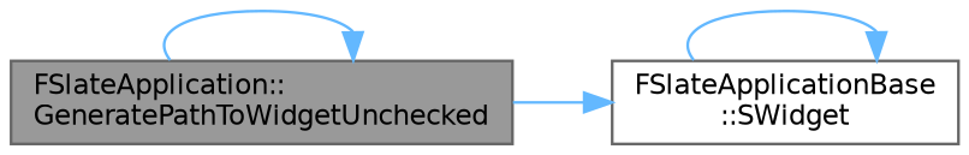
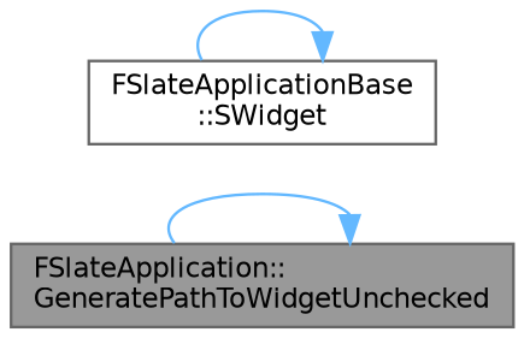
  digraph {
    rankdir=LR
    node [fontname=Helvetica fontsize=10 shape=box style=filled]
    edge [color=steelblue1 fontname=Helvetica fontsize=10 labelfontname=Helvetica labelfontsize=10 style=solid]
    n1 [color=gray40 fillcolor=grey60 fontcolor=black height=0.2 label="FSlateApplication::\lGeneratePathToWidgetUnchecked" width=0.4]
    n2 [color=grey40 fillcolor=white height=0.2 label="FSlateApplicationBase\l::SWidget" width=0.4]
    n1 -> n1
-   n1 -> n2
    n2 -> n2
  }
